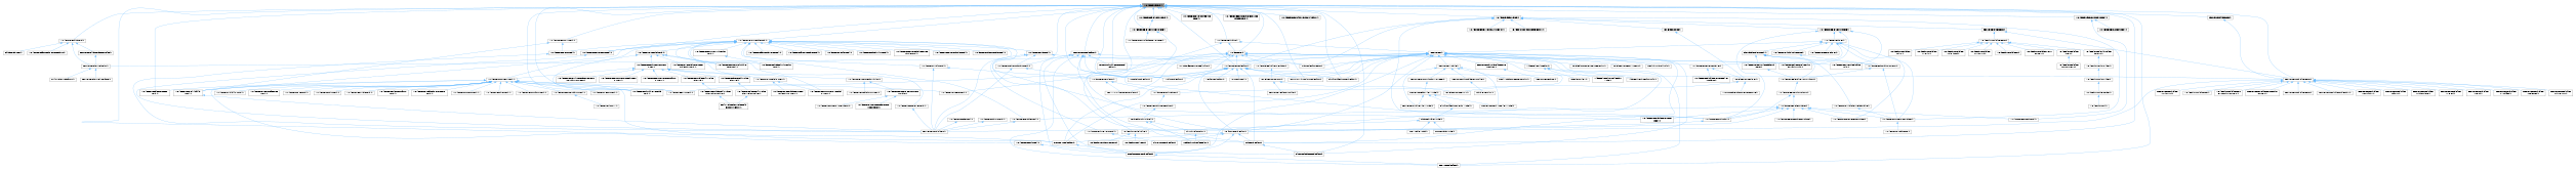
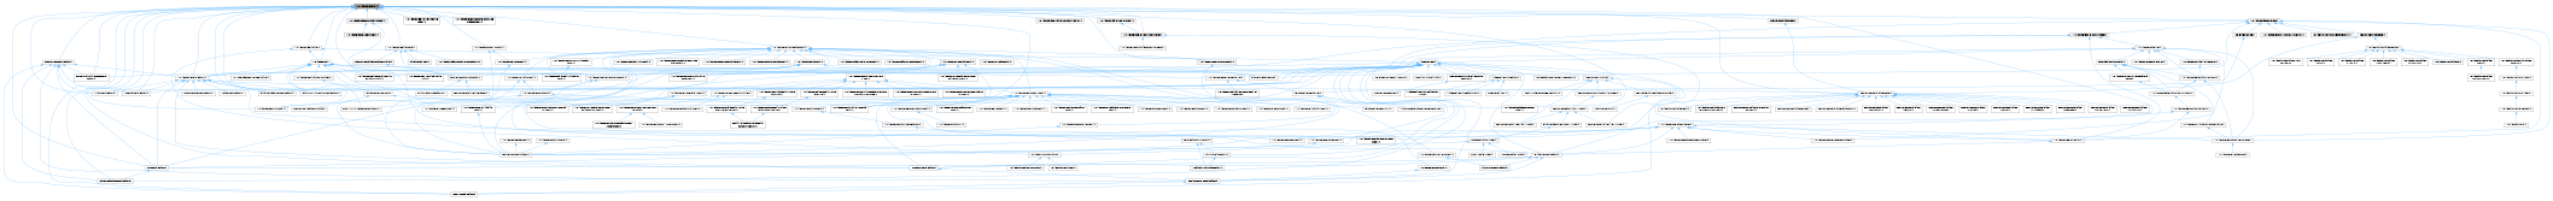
  digraph {
    node [color=grey40 fillcolor=white fontname=Helvetica fontsize=10 shape=box style=filled]
    edge [color=steelblue1 dir=back fontname=Helvetica fontsize=10 labelfontname=Helvetica labelfontsize=10 style=solid]
    n1 [color=gray40 fillcolor=grey60 fontcolor=black height=0.2 label="MovieSceneTrack.h" width=0.4]
    n2 [height=0.2 label="AudioTrackEditor.h" width=0.4]
    n3 [height=0.2 label="BindingLifetimeTrackEditor.h" width=0.4]
    n4 [height=0.2 label="CinematicShotTrackEditor.h" width=0.4]
    n5 [height=0.2 label="CommonAnimationTrackEditor.h" width=0.4]
    n6 [height=0.2 label="CustomPrimitiveDataTrack\lEditor.h" width=0.4]
    n7 [height=0.2 label="ISequencerTrackEditor.h" width=0.4]
    n8 [height=0.2 label="SpawnTrackEditor.h" width=0.4]
    n9 [height=0.2 label="MaterialTrackEditor.h" width=0.4]
    n10 [height=0.2 label="MovieSceneTrackEditor.h" width=0.4]
    n11 [height=0.2 label="KeyframeTrackEditor.h" width=0.4]
    n12 [height=0.2 label="PropertyTrackEditor.h" width=0.4]
    n13 [height=0.2 label="SubTrackEditor.h" width=0.4]
    n14 [height=0.2 label="SequencerTrackFilterBase.h" width=0.4]
    n15 [height=0.2 label="MovieScene.h" width=0.4]
    n16 [height=0.2 label="MovieSceneEnumTrack.h" width=0.4]
    n17 [height=0.2 label="MovieScene3DConstraintTrack.h" width=0.4]
    n18 [height=0.2 label="MovieSceneBinding.h" width=0.4]
    n19 [height=0.2 label="MovieSceneBindingLifetime\lTrack.h" width=0.4]
    n20 [height=0.2 label="MovieSceneCameraCutTrack.h" width=0.4]
    n21 [height=0.2 label="MovieSceneCameraShakeSource\lTriggerTrack.h" width=0.4]
    n22 [height=0.2 label="MovieSceneCinematicShotTrack.h" width=0.4]
    n23 [height=0.2 label="MovieSceneClipboard.h" width=0.4]
    n24 [height=0.2 label="MovieSceneConditionCustomization.h" width=0.4]
    n25 [height=0.2 label="MovieSceneEvaluationTemplate.h" width=0.4]
    n26 [height=0.2 label="MovieSceneEvaluationTrack.h" width=0.4]
    n27 [height=0.2 label="MovieSceneNameableTrack.h" width=0.4]
    n28 [height=0.2 label="MovieScenePrimitiveMaterial\lTrack.h" width=0.4]
    n29 [height=0.2 label="MovieSceneObjectProperty\lTrack.h" width=0.4]
    n30 [height=0.2 label="MovieSceneSequence.h" width=0.4]
    n31 [height=0.2 label="MovieSceneSpawnTrack.h" width=0.4]
    n32 [height=0.2 label="SequencerFilterData.h" width=0.4]
    n33 [height=0.2 label="BoolPropertyTrackEditor.h" width=0.4]
-   n34 [height=0.2 label="DAttachTrack.h" width=0.4]
+   n34 [height=0.2 label="ChaosCacheTrackEditor.h" width=0.4]
    n35 [height=0.2 label="MediaTrackEditor.h" width=0.4]
    n36 [height=0.2 label="TimeWarpTrackEditor.h" width=0.4]
    n37 [height=0.2 label="NavigationToolFilterBar.h" width=0.4]
    n38 [height=0.2 label="NavigationToolFilterText\lExpressionContext.h" width=0.4]
    n39 [height=0.2 label="SequencerTextFilterExpression\lContext.h" width=0.4]
    n40 [height=0.2 label="SequencerTrackFilterBase.h" width=0.4]
    n41 [height=0.2 label="SequencerTrackFilterCollection.h" width=0.4]
    n42 [height=0.2 label="SequencerTrackFilter\l_Condition.h" width=0.4]
    n43 [height=0.2 label="SequencerTrackFilter\l_Group.h" width=0.4]
    n44 [height=0.2 label="SequencerTrackFilter\l_HideIsolate.h" width=0.4]
    n45 [height=0.2 label="SequencerTrackFilter\l_Keyed.h" width=0.4]
    n46 [height=0.2 label="SequencerTrackFilter\l_Level.h" width=0.4]
    n47 [height=0.2 label="SequencerTrackFilter\l_Modified.h" width=0.4]
    n48 [height=0.2 label="SequencerTrackFilter\l_Selected.h" width=0.4]
    n49 [height=0.2 label="SequencerTrackFilter\l_TimeWarp.h" width=0.4]
    n50 [height=0.2 label="SequencerTrackFilter\l_Unbound.h" width=0.4]
    n51 [height=0.2 label="SequencerTrackFilters.h" width=0.4]
    n52 [height=0.2 label="FCPXMLMovieSceneTranslator.h" width=0.4]
    n53 [height=0.2 label="K2Node_GetSequenceBinding.h" width=0.4]
    n54 [height=0.2 label="MovieSceneBindingOverrides.h" width=0.4]
    n55 [height=0.2 label="MovieSceneDirectorBlueprint\lConditionUtils.h" width=0.4]
    n56 [height=0.2 label="MovieSceneDynamicBinding\lUtils.h" width=0.4]
    n57 [height=0.2 label="MovieSceneIntegerTrack.h" width=0.4]
    n58 [height=0.2 label="MovieSceneSequencePlayer.h" width=0.4]
    n59 [height=0.2 label="MovieSceneTranslator.h" width=0.4]
    n60 [height=0.2 label="SubTrackEditorBase.h" width=0.4]
    n61 [height=0.2 label="MovieScene3DAttachTrack.h" width=0.4]
    n62 [height=0.2 label="MovieScene3DPathTrack.h" width=0.4]
    n63 [height=0.2 label="ISequencer.h" width=0.4]
    n64 [height=0.2 label="NavigationToolBinding.h" width=0.4]
    n65 [height=0.2 label="SequencerChannelTraits.h" width=0.4]
    n66 [height=0.2 label="ClipboardTypes.h" width=0.4]
    n67 [height=0.2 label="MovieSceneGameplayCueSections.h" width=0.4]
    n68 [height=0.2 label="SequencerClipboardReconciler.h" width=0.4]
    n69 [height=0.2 label="MovieSceneCompiledDataManager.h" width=0.4]
    n70 [height=0.2 label="MovieSceneEvaluation.h" width=0.4]
    n71 [height=0.2 label="MovieSceneAudioTrack.h" width=0.4]
    n72 [height=0.2 label="MovieSceneCameraShakeSource\lShakeTrack.h" width=0.4]
    n73 [height=0.2 label="MovieSceneCameraShakeTrack.h" width=0.4]
    n74 [height=0.2 label="MovieSceneChaosCacheTrack.h" width=0.4]
    n75 [height=0.2 label="MovieSceneCommonAnimation\lTrack.h" width=0.4]
    n76 [height=0.2 label="MovieSceneSkeletalAnimation\lTrack.h" width=0.4]
    n77 [height=0.2 label="MovieSceneCustomPrimitive\lDataTrack.h" width=0.4]
    n78 [height=0.2 label="MovieSceneDataLayerTrack.h" width=0.4]
    n79 [height=0.2 label="MovieSceneEventTrack.h" width=0.4]
    n80 [height=0.2 label="MovieSceneGameplayCueTrack.h" width=0.4]
    n81 [height=0.2 label="MovieSceneGroomCacheTrack.h" width=0.4]
    n82 [height=0.2 label="MovieSceneLevelVisibility\lTrack.h" width=0.4]
    n83 [height=0.2 label="MovieSceneMaterialTrack.h" width=0.4]
    n84 [height=0.2 label="MovieScenePropertyTrack.h" width=0.4]
    n85 [height=0.2 label="MovieSceneMediaTrack.h" width=0.4]
    n86 [height=0.2 label="MovieSceneParticleParameter\lTrack.h" width=0.4]
    n87 [height=0.2 label="MovieSceneParticleTrack.h" width=0.4]
    n88 [height=0.2 label="MovieSceneStitchAnimTrack.h" width=0.4]
    n89 [height=0.2 label="MovieSceneSubTrack.h" width=0.4]
    n90 [height=0.2 label="MovieSceneTimeWarpTrack.h" width=0.4]
    n91 [height=0.2 label="LevelSequence.h" width=0.4]
    n92 [height=0.2 label="MovieSceneEvaluationState.h" width=0.4]
    n93 [height=0.2 label="MovieScenePropertyTemplate.h" width=0.4]
    n94 [height=0.2 label="MovieSceneSpawnableAnnotation.h" width=0.4]
    n95 [height=0.2 label="NavigationToolScopedSelection.h" width=0.4]
    n96 [height=0.2 label="SequencerFilterBase.h" width=0.4]
    n97 [height=0.2 label="LevelSequenceActor.h" width=0.4]
    n98 [height=0.2 label="LevelSequencePlayer.h" width=0.4]
    n99 [height=0.2 label="MovieSceneBindingEventReceiver\lInterface.h" width=0.4]
    n100 [height=0.2 label="MovieSceneToolHelpers.h" width=0.4]
    n101 [height=0.2 label="LevelSequenceBurnIn.h" width=0.4]
    n102 [height=0.2 label="SequenceMediaController.h" width=0.4]
    n103 [height=0.2 label="AutomatedLevelSequenceCapture.h" width=0.4]
    n104 [height=0.2 label="MovieSceneToolsUserSettings.h" width=0.4]
    n105 [height=0.2 label="TrackEditorThumbnail.h" width=0.4]
    n106 [height=0.2 label="MediaThumbnailSection.h" width=0.4]
    n107 [height=0.2 label="ThumbnailSection.h" width=0.4]
    n108 [height=0.2 label="ISequencerModule.h" width=0.4]
    n109 [height=0.2 label="LevelEditorSequencerIntegration.h" width=0.4]
    n110 [height=0.2 label="LevelSequenceFBXInterop.h" width=0.4]
    n111 [height=0.2 label="SequencerThumbnailCapture\lSettings.h" width=0.4]
    n112 [height=0.2 label="TrackThumbnailUtils.h" width=0.4]
    n113 [height=0.2 label="WidgetBlueprintEditor.h" width=0.4]
    n114 [height=0.2 label="NavigationToolActor.h" width=0.4]
    n115 [height=0.2 label="NavigationToolComponent.h" width=0.4]
    n116 [height=0.2 label="SequencerCustomizationManager.h" width=0.4]
    n117 [height=0.2 label="SequencerOutlinerViewModel.h" width=0.4]
    n118 [height=0.2 label="SequencerTrackAreaViewModel.h" width=0.4]
    n119 [height=0.2 label="SequencerTimeSliderController.h" width=0.4]
    n120 [height=0.2 label="TrackModelStorageExtension.h" width=0.4]
    n121 [height=0.2 label="BuiltInChannelEditors.h" width=0.4]
    n122 [height=0.2 label="SequencerChannelInterface.h" width=0.4]
    n123 [height=0.2 label="SequencerSettings.h" width=0.4]
    n124 [height=0.2 label="SDesignerView.h" width=0.4]
    n125 [height=0.2 label="WidgetBlueprintApplication\lMode.h" width=0.4]
    n126 [height=0.2 label="WidgetBlueprintEditorUtils.h" width=0.4]
    n127 [height=0.2 label="SequencerEditorViewModel.h" width=0.4]
    n128 [height=0.2 label="IClockExtension.h" width=0.4]
    n129 [height=0.2 label="BindingLifetimeOverlayModel.h" width=0.4]
    n130 [height=0.2 label="ObjectBindingModel.h" width=0.4]
    n131 [height=0.2 label="PossessableModel.h" width=0.4]
    n132 [height=0.2 label="SpawnableModel.h" width=0.4]
    n133 [height=0.2 label="MovieSceneComponentMaterial\lSystem.h" width=0.4]
    n134 [height=0.2 label="MovieSceneMaterialParameter\lCollectionTrack.h" width=0.4]
    n135 [height=0.2 label="MovieSceneTracksComponent\lTypes.h" width=0.4]
    n136 [height=0.2 label="MovieScene3DTransformTrack.h" width=0.4]
    n137 [height=0.2 label="MovieSceneActorReference\lTrack.h" width=0.4]
    n138 [height=0.2 label="MovieSceneBoolTrack.h" width=0.4]
    n139 [height=0.2 label="MovieSceneByteTrack.h" width=0.4]
-   n140 [height=0.2 label="MovieSceneColorTrack.h" width=0.4]
    n141 [height=0.2 label="MovieSceneDoubleTrack.h" width=0.4]
    n142 [height=0.2 label="MovieSceneEulerTransform\lTrack.h" width=0.4]
    n143 [height=0.2 label="MovieSceneMediaPlayerProperty\lTrack.h" width=0.4]
    n144 [height=0.2 label="MovieSceneRotatorTrack.h" width=0.4]
    n145 [height=0.2 label="MovieSceneStringTrack.h" width=0.4]
    n146 [height=0.2 label="MovieSceneTransformTrack.h" width=0.4]
    n147 [height=0.2 label="MovieSceneVectorTrack.h" width=0.4]
    n148 [height=0.2 label="MovieSceneVisibilityTrack.h" width=0.4]
    n149 [height=0.2 label="MovieSceneComponentAttachment\lSystem.h" width=0.4]
    n150 [height=0.2 label="MovieSceneComponentTransform\lSystem.h" width=0.4]
    n151 [height=0.2 label="MovieSceneDoublePerlinNoise\lChannel.h" width=0.4]
    n152 [height=0.2 label="MovieSceneFloatPerlinNoise\lChannel.h" width=0.4]
    n153 [height=0.2 label="MovieSceneInterrogationLinker.h" width=0.4]
    n154 [height=0.2 label="MovieSceneMaterialSystem.h" width=0.4]
    n155 [height=0.2 label="MovieScenePreAnimatedComponent\lTransformStorage.h" width=0.4]
    n156 [height=0.2 label="MovieSceneDoublePerlinNoise\lChannelContainer.h" width=0.4]
    n157 [height=0.2 label="MovieSceneFloatPerlinNoise\lChannelContainer.h" width=0.4]
    n158 [height=0.2 label="MovieScenePredictionSystem.h" width=0.4]
    n159 [height=0.2 label="MovieScenePropertyComponent\lHandler.h" width=0.4]
    n160 [height=0.2 label="MovieSceneMaterialParameter\lCollectionSystem.h" width=0.4]
    n161 [height=0.2 label="PerlinNoiseChannelDetails\lCustomization.h" width=0.4]
    n162 [height=0.2 label="MovieSceneInterrogatedProperty\lInstantiator.h" width=0.4]
    n163 [height=0.2 label="MovieScenePropertyInstantiator.h" width=0.4]
    n164 [height=0.2 label="MovieSceneHitProxy.h" width=0.4]
    n165 [height=0.2 label="MovieSceneFadeTrack.h" width=0.4]
    n166 [height=0.2 label="MovieSceneSlomoTrack.h" width=0.4]
    n167 [height=0.2 label="IMovieScenePlayer.h" width=0.4]
    n168 [height=0.2 label="MovieSceneMediaData.h" width=0.4]
    n169 [height=0.2 label="NavigationToolFilterBase.h" width=0.4]
    n170 [height=0.2 label="BlendableTokenStack.h" width=0.4]
    n171 [height=0.2 label="MovieSceneParameterTemplate.h" width=0.4]
    n172 [height=0.2 label="MovieSceneBlendingActuator.h" width=0.4]
    n173 [height=0.2 label="MovieSceneInitialValueStore.h" width=0.4]
    n174 [height=0.2 label="MovieSceneLegacyPlayer.h" width=0.4]
    n175 [height=0.2 label="MovieSceneAccumulatedBlend\lState.h" width=0.4]
    n176 [height=0.2 label="MovieSceneBlendingAccumulator.h" width=0.4]
    n177 [height=0.2 label="MovieSceneMultiChannelBlending.h" width=0.4]
    n178 [height=0.2 label="MovieSceneExecutionTokens.h" width=0.4]
    n179 [height=0.2 label="MovieSceneEvalTemplate.h" width=0.4]
    n180 [height=0.2 label="MovieSceneBaseCacheTemplate.h" width=0.4]
    n181 [height=0.2 label="NavigationToolBuiltInFilter\lParams.h" width=0.4]
    n182 [height=0.2 label="NavigationToolFilterMenu\lContext.h" width=0.4]
    n183 [height=0.2 label="NavigationToolFilter\l_Dirty.h" width=0.4]
    n184 [height=0.2 label="NavigationToolFilter\l_Marks.h" width=0.4]
    n185 [height=0.2 label="NavigationToolFilter\l_Playhead.h" width=0.4]
    n186 [height=0.2 label="NavigationToolFilter\l_Text.h" width=0.4]
    n187 [height=0.2 label="NavigationToolFilter\l_Unbound.h" width=0.4]
    n188 [height=0.2 label="NavigationToolFilters.h" width=0.4]
    n189 [height=0.2 label="INavigationToolProvider.h" width=0.4]
    n190 [height=0.2 label="NavigationToolFilter\l_CustomText.h" width=0.4]
    n191 [height=0.2 label="NavigationToolProvider.h" width=0.4]
    n192 [height=0.2 label="NavigationToolExtender.h" width=0.4]
    n193 [height=0.2 label="INavigationTool.h" width=0.4]
    n1 -> n2
    n1 -> n3
    n1 -> n4
    n1 -> n5
    n1 -> n6
    n1 -> n7
    n1 -> n8
    n1 -> n9
    n1 -> n10
    n1 -> n11
    n1 -> n12
    n1 -> n13
    n1 -> n14
    n1 -> n15
    n1 -> n16
    n1 -> n17
    n1 -> n18
    n1 -> n19
    n1 -> n20
    n1 -> n21
    n1 -> n22
    n1 -> n23
    n1 -> n24
    n1 -> n25
    n1 -> n26
    n1 -> n27
    n1 -> n28
    n1 -> n29
    n1 -> n30
    n1 -> n31
    n1 -> n32
    n7 -> n2
    n7 -> n4
    n7 -> n6
    n7 -> n8
    n7 -> n9
    n7 -> n10
    n7 -> n13
    n7 -> n33
    n10 -> n2
    n10 -> n3
    n10 -> n5
    n10 -> n9
    n10 -> n11
    n10 -> n12
    n10 -> n13
    n10 -> n14
    n10 -> n34
    n10 -> n35
    n11 -> n12
    n11 -> n13
    n11 -> n33
    n11 -> n36
    n12 -> n33
    n13 -> n4
    n14 -> n37
    n14 -> n38
    n14 -> n39
    n14 -> n40
    n14 -> n41
    n14 -> n42
    n14 -> n43
    n14 -> n44
    n14 -> n45
    n14 -> n46
    n14 -> n47
    n14 -> n48
    n14 -> n49
    n14 -> n50
    n14 -> n51
    n15 -> n10
    n15 -> n16
    n15 -> n52
    n15 -> n53
    n15 -> n54
    n15 -> n55
    n15 -> n56
    n15 -> n57
    n15 -> n58
    n15 -> n59
    n15 -> n60
    n17 -> n61
    n17 -> n62
    n18 -> n15
    n18 -> n63
    n18 -> n64
    n20 -> n51
    n22 -> n51
    n22 -> n59
    n23 -> n65
    n23 -> n66
    n23 -> n67
    n23 -> n68
    n25 -> n69
    n25 -> n70
    n26 -> n25
    n27 -> n20
    n27 -> n71
    n27 -> n72
    n27 -> n73
    n27 -> n74
    n27 -> n75
    n27 -> n76
    n27 -> n77
    n27 -> n78
    n27 -> n79
    n27 -> n80
    n27 -> n81
    n27 -> n82
    n27 -> n83
    n27 -> n84
    n27 -> n85
    n27 -> n86
    n27 -> n87
    n27 -> n88
    n27 -> n89
    n27 -> n90
    n30 -> n10
    n30 -> n60
    n30 -> n70
    n30 -> n91
    n30 -> n92
    n30 -> n93
    n30 -> n94
    n30 -> n95
    n30 -> n96
    n31 -> n79
    n31 -> n82
    n32 -> n14
    n33 -> n8
    n54 -> n97
    n58 -> n98
    n58 -> n99
    n59 -> n52
    n59 -> n100
    n63 -> n2
    n63 -> n3
    n63 -> n4
    n63 -> n5
    n63 -> n6
    n63 -> n8
    n63 -> n9
    n63 -> n10
    n63 -> n11
    n63 -> n12
    n63 -> n13
    n63 -> n33
    n63 -> n60
    n63 -> n65
    n63 -> n100
    n63 -> n107
    n63 -> n108
    n63 -> n109
    n63 -> n110
    n63 -> n111
    n63 -> n112
    n63 -> n113
    n64 -> n114
    n64 -> n115
    n65 -> n121
    n65 -> n122
    n68 -> n65
    n70 -> n11
    n71 -> n51
    n71 -> n59
    n75 -> n76
    n78 -> n51
    n79 -> n51
    n82 -> n51
    n83 -> n28
    n83 -> n77
    n83 -> n133
    n83 -> n134
    n83 -> n135
    n84 -> n12
    n84 -> n16
    n84 -> n28
    n84 -> n29
    n84 -> n57
    n84 -> n82
    n84 -> n136
    n84 -> n137
    n84 -> n138
    n84 -> n139
-   n84 -> n140
    n84 -> n141
    n84 -> n142
    n84 -> n143
    n84 -> n144
    n84 -> n145
    n84 -> n146
    n84 -> n147
    n84 -> n148
    n87 -> n51
    n89 -> n13
    n89 -> n22
    n89 -> n51
    n89 -> n60
    n90 -> n36
    n91 -> n98
    n92 -> n55
    n92 -> n56
    n92 -> n70
    n92 -> n167
    n93 -> n168
    n96 -> n14
    n96 -> n169
    n97 -> n101
    n97 -> n102
    n98 -> n101
    n98 -> n103
    n100 -> n104
    n104 -> n105
    n105 -> n106
    n105 -> n107
    n107 -> n106
    n108 -> n116
    n108 -> n117
    n108 -> n118
    n108 -> n119
    n108 -> n120
    n111 -> n123
    n113 -> n124
    n113 -> n125
    n113 -> n126
    n116 -> n127
    n119 -> n128
    n127 -> n117
    n127 -> n118
    n127 -> n129
    n129 -> n130
    n130 -> n64
    n130 -> n131
    n130 -> n132
    n135 -> n84
    n135 -> n149
    n135 -> n150
    n135 -> n151
    n135 -> n152
    n135 -> n153
    n135 -> n154
    n135 -> n155
    n136 -> n164
    n138 -> n33
    n151 -> n156
    n152 -> n157
    n153 -> n158
    n153 -> n159
    n154 -> n133
    n154 -> n160
    n156 -> n161
    n157 -> n161
    n159 -> n162
    n159 -> n163
    n165 -> n51
    n166 -> n51
    n167 -> n58
    n167 -> n63
    n167 -> n93
    n167 -> n170
    n167 -> n171
    n167 -> n172
    n167 -> n173
    n167 -> n174
    n169 -> n181
    n169 -> n182
    n169 -> n183
    n169 -> n184
    n169 -> n185
    n169 -> n186
    n169 -> n187
    n169 -> n188
    n170 -> n172
    n170 -> n175
    n170 -> n176
    n170 -> n177
    n172 -> n93
    n172 -> n176
    n173 -> n172
    n175 -> n176
    n176 -> n178
    n177 -> n93
    n178 -> n70
    n178 -> n179
    n179 -> n11
    n179 -> n62
    n179 -> n70
    n179 -> n86
    n179 -> n87
    n179 -> n93
    n179 -> n171
    n179 -> n180
    n181 -> n189
    n186 -> n190
    n189 -> n191
    n191 -> n192
    n192 -> n193
  }
